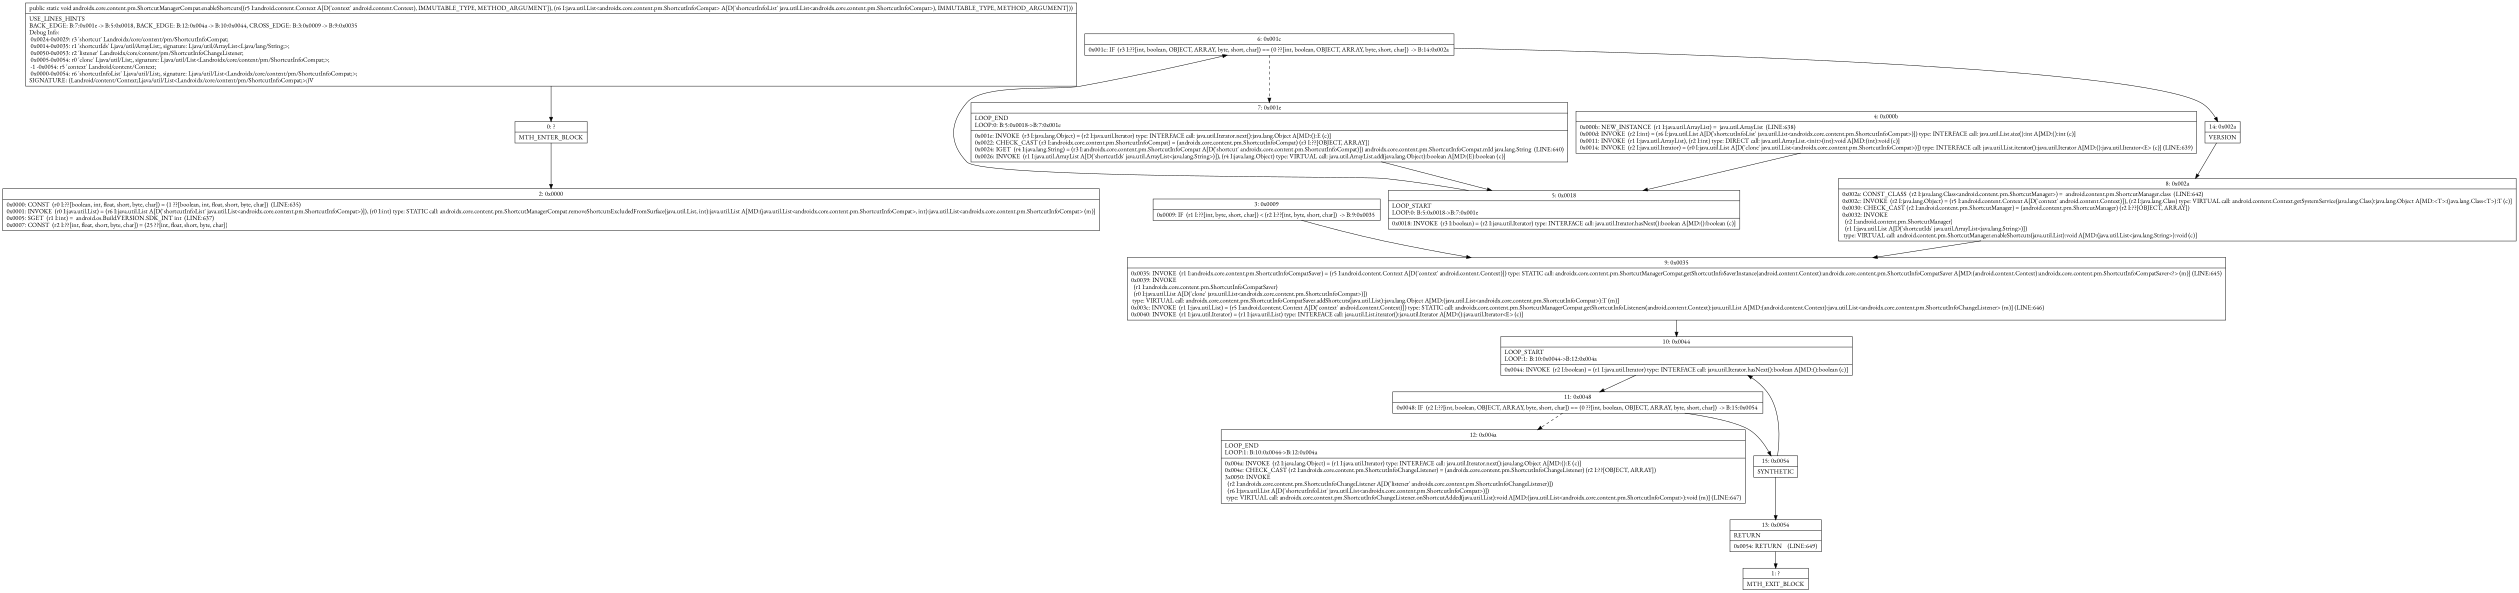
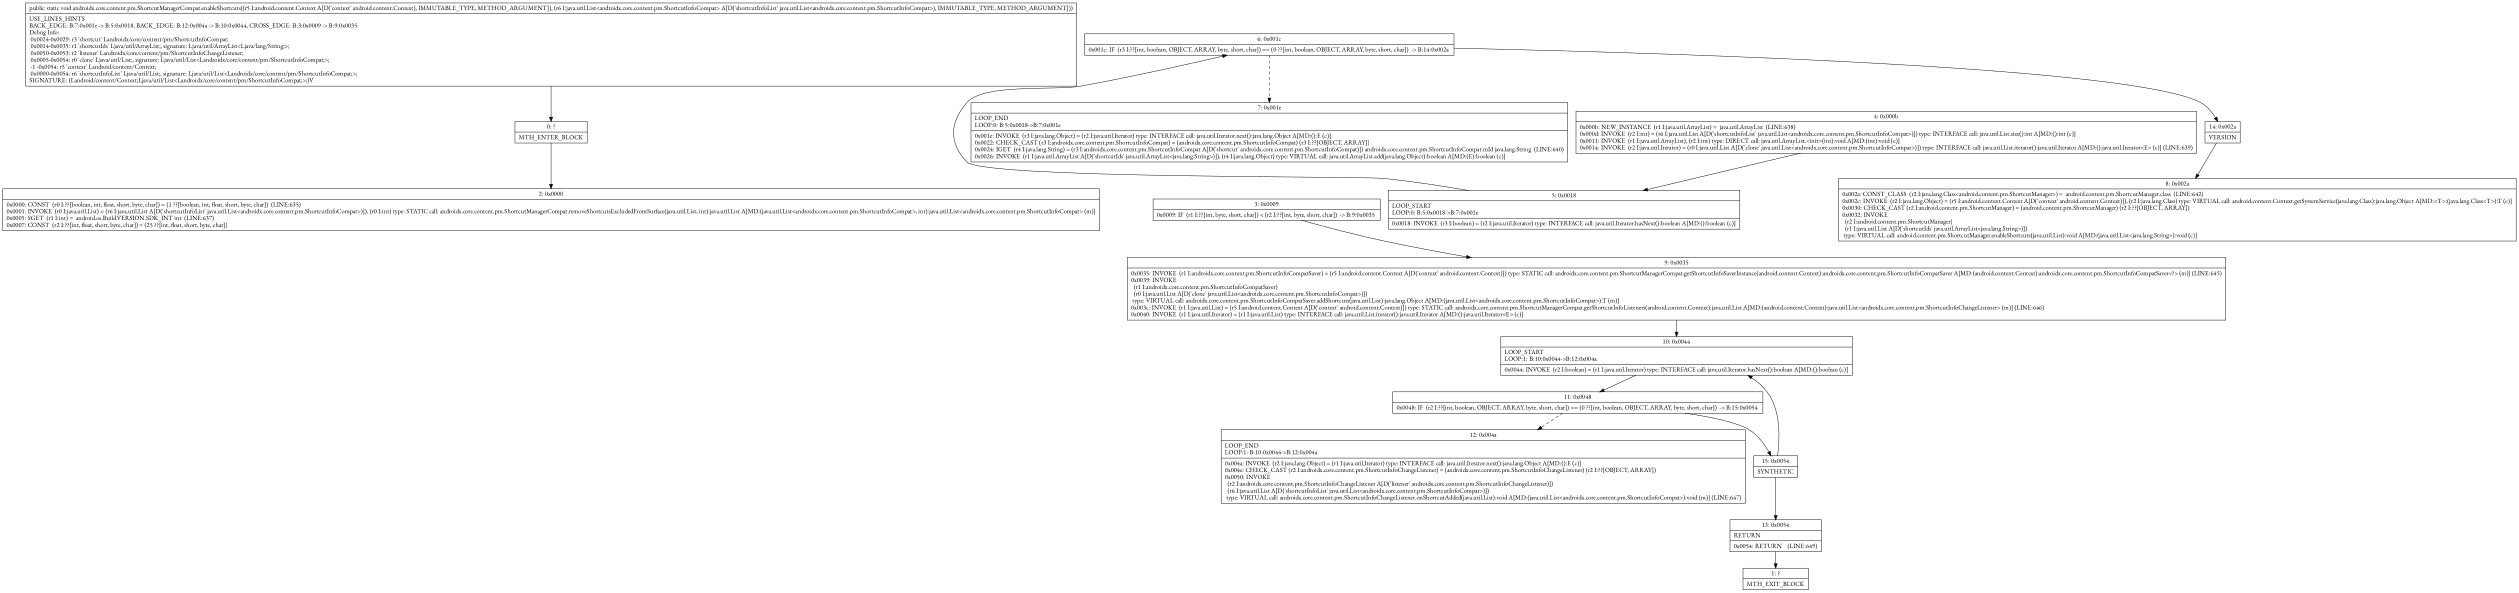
  digraph {
    fontname="EB Garamond"
    node [fontname="EB Garamond" shape=record]
    edge [fontname="EB Garamond"]
    n1 [label="{0\:\ ?|MTH_ENTER_BLOCK\l}"]
    n2 [label="{2\:\ 0x0000|0x0000: CONST  (r0 I:??[boolean, int, float, short, byte, char]) = (1 ??[boolean, int, float, short, byte, char])  (LINE:635)\l0x0001: INVOKE  (r0 I:java.util.List) = (r6 I:java.util.List A[D('shortcutInfoList' java.util.List\<androidx.core.content.pm.ShortcutInfoCompat\>)]), (r0 I:int) type: STATIC call: androidx.core.content.pm.ShortcutManagerCompat.removeShortcutsExcludedFromSurface(java.util.List, int):java.util.List A[MD:(java.util.List\<androidx.core.content.pm.ShortcutInfoCompat\>, int):java.util.List\<androidx.core.content.pm.ShortcutInfoCompat\> (m)]\l0x0005: SGET  (r1 I:int) =  android.os.Build.VERSION.SDK_INT int  (LINE:637)\l0x0007: CONST  (r2 I:??[int, float, short, byte, char]) = (25 ??[int, float, short, byte, char]) \l}"]
    n3 [label="{3\:\ 0x0009|0x0009: IF  (r1 I:??[int, byte, short, char]) \< (r2 I:??[int, byte, short, char])  \-\> B:9:0x0035 \l}"]
    n4 [label="{9\:\ 0x0035|0x0035: INVOKE  (r1 I:androidx.core.content.pm.ShortcutInfoCompatSaver) = (r5 I:android.content.Context A[D('context' android.content.Context)]) type: STATIC call: androidx.core.content.pm.ShortcutManagerCompat.getShortcutInfoSaverInstance(android.content.Context):androidx.core.content.pm.ShortcutInfoCompatSaver A[MD:(android.content.Context):androidx.core.content.pm.ShortcutInfoCompatSaver\<?\> (m)] (LINE:645)\l0x0039: INVOKE  \l  (r1 I:androidx.core.content.pm.ShortcutInfoCompatSaver)\l  (r0 I:java.util.List A[D('clone' java.util.List\<androidx.core.content.pm.ShortcutInfoCompat\>)])\l type: VIRTUAL call: androidx.core.content.pm.ShortcutInfoCompatSaver.addShortcuts(java.util.List):java.lang.Object A[MD:(java.util.List\<androidx.core.content.pm.ShortcutInfoCompat\>):T (m)]\l0x003c: INVOKE  (r1 I:java.util.List) = (r5 I:android.content.Context A[D('context' android.content.Context)]) type: STATIC call: androidx.core.content.pm.ShortcutManagerCompat.getShortcutInfoListeners(android.content.Context):java.util.List A[MD:(android.content.Context):java.util.List\<androidx.core.content.pm.ShortcutInfoChangeListener\> (m)] (LINE:646)\l0x0040: INVOKE  (r1 I:java.util.Iterator) = (r1 I:java.util.List) type: INTERFACE call: java.util.List.iterator():java.util.Iterator A[MD:():java.util.Iterator\<E\> (c)]\l}"]
    n5 [label="{4\:\ 0x000b|0x000b: NEW_INSTANCE  (r1 I:java.util.ArrayList) =  java.util.ArrayList  (LINE:638)\l0x000d: INVOKE  (r2 I:int) = (r6 I:java.util.List A[D('shortcutInfoList' java.util.List\<androidx.core.content.pm.ShortcutInfoCompat\>)]) type: INTERFACE call: java.util.List.size():int A[MD:():int (c)]\l0x0011: INVOKE  (r1 I:java.util.ArrayList), (r2 I:int) type: DIRECT call: java.util.ArrayList.\<init\>(int):void A[MD:(int):void (c)]\l0x0014: INVOKE  (r2 I:java.util.Iterator) = (r0 I:java.util.List A[D('clone' java.util.List\<androidx.core.content.pm.ShortcutInfoCompat\>)]) type: INTERFACE call: java.util.List.iterator():java.util.Iterator A[MD:():java.util.Iterator\<E\> (c)] (LINE:639)\l}"]
    n6 [label="{5\:\ 0x0018|LOOP_START\lLOOP:0: B:5:0x0018\-\>B:7:0x001e\l|0x0018: INVOKE  (r3 I:boolean) = (r2 I:java.util.Iterator) type: INTERFACE call: java.util.Iterator.hasNext():boolean A[MD:():boolean (c)]\l}"]
    n7 [label="{10\:\ 0x0044|LOOP_START\lLOOP:1: B:10:0x0044\-\>B:12:0x004a\l|0x0044: INVOKE  (r2 I:boolean) = (r1 I:java.util.Iterator) type: INTERFACE call: java.util.Iterator.hasNext():boolean A[MD:():boolean (c)]\l}"]
    n8 [label="{6\:\ 0x001c|0x001c: IF  (r3 I:??[int, boolean, OBJECT, ARRAY, byte, short, char]) == (0 ??[int, boolean, OBJECT, ARRAY, byte, short, char])  \-\> B:14:0x002a \l}"]
    n9 [label="{7\:\ 0x001e|LOOP_END\lLOOP:0: B:5:0x0018\-\>B:7:0x001e\l|0x001e: INVOKE  (r3 I:java.lang.Object) = (r2 I:java.util.Iterator) type: INTERFACE call: java.util.Iterator.next():java.lang.Object A[MD:():E (c)]\l0x0022: CHECK_CAST (r3 I:androidx.core.content.pm.ShortcutInfoCompat) = (androidx.core.content.pm.ShortcutInfoCompat) (r3 I:??[OBJECT, ARRAY]) \l0x0024: IGET  (r4 I:java.lang.String) = (r3 I:androidx.core.content.pm.ShortcutInfoCompat A[D('shortcut' androidx.core.content.pm.ShortcutInfoCompat)]) androidx.core.content.pm.ShortcutInfoCompat.mId java.lang.String  (LINE:640)\l0x0026: INVOKE  (r1 I:java.util.ArrayList A[D('shortcutIds' java.util.ArrayList\<java.lang.String\>)]), (r4 I:java.lang.Object) type: VIRTUAL call: java.util.ArrayList.add(java.lang.Object):boolean A[MD:(E):boolean (c)]\l}"]
    n10 [label="{14\:\ 0x002a|VERSION\l}"]
    n11 [label="{8\:\ 0x002a|0x002a: CONST_CLASS  (r2 I:java.lang.Class\<android.content.pm.ShortcutManager\>) =  android.content.pm.ShortcutManager.class  (LINE:642)\l0x002c: INVOKE  (r2 I:java.lang.Object) = (r5 I:android.content.Context A[D('context' android.content.Context)]), (r2 I:java.lang.Class) type: VIRTUAL call: android.content.Context.getSystemService(java.lang.Class):java.lang.Object A[MD:\<T\>:(java.lang.Class\<T\>):T (c)]\l0x0030: CHECK_CAST (r2 I:android.content.pm.ShortcutManager) = (android.content.pm.ShortcutManager) (r2 I:??[OBJECT, ARRAY]) \l0x0032: INVOKE  \l  (r2 I:android.content.pm.ShortcutManager)\l  (r1 I:java.util.List A[D('shortcutIds' java.util.ArrayList\<java.lang.String\>)])\l type: VIRTUAL call: android.content.pm.ShortcutManager.enableShortcuts(java.util.List):void A[MD:(java.util.List\<java.lang.String\>):void (c)]\l}"]
    n12 [label="{11\:\ 0x0048|0x0048: IF  (r2 I:??[int, boolean, OBJECT, ARRAY, byte, short, char]) == (0 ??[int, boolean, OBJECT, ARRAY, byte, short, char])  \-\> B:15:0x0054 \l}"]
-   n13 [label="{12\:\ 0x004a|LOOP_END\lLOOP:1: B:10:0x0044\-\>B:12:0x004a\l|0x004a: INVOKE  (r2 I:java.lang.Object) = (r1 I:java.util.Iterator) type: INTERFACE call: java.util.Iterator.next():java.lang.Object A[MD:():E (c)]\l0x004e: CHECK_CAST (r2 I:androidx.core.content.pm.ShortcutInfoChangeListener) = (androidx.core.content.pm.ShortcutInfoChangeListener) (r2 I:??[OBJECT, ARRAY]) \l3x0050: INVOKE  \l  (r2 I:androidx.core.content.pm.ShortcutInfoChangeListener A[D('listener' androidx.core.content.pm.ShortcutInfoChangeListener)])\l  (r6 I:java.util.List A[D('shortcutInfoList' java.util.List\<androidx.core.content.pm.ShortcutInfoCompat\>)])\l type: VIRTUAL call: androidx.core.content.pm.ShortcutInfoChangeListener.onShortcutAdded(java.util.List):void A[MD:(java.util.List\<androidx.core.content.pm.ShortcutInfoCompat\>):void (m)] (LINE:647)\l}"]
+   n13 [label="{12\:\ 0x004a|LOOP_END\lLOOP:1: B:10:0x0044\-\>B:12:0x004a\l|0x004a: INVOKE  (r2 I:java.lang.Object) = (r1 I:java.util.Iterator) type: INTERFACE call: java.util.Iterator.next():java.lang.Object A[MD:():E (c)]\l0x004e: CHECK_CAST (r2 I:androidx.core.content.pm.ShortcutInfoChangeListener) = (androidx.core.content.pm.ShortcutInfoChangeListener) (r2 I:??[OBJECT, ARRAY]) \l0x0050: INVOKE  \l  (r2 I:androidx.core.content.pm.ShortcutInfoChangeListener A[D('listener' androidx.core.content.pm.ShortcutInfoChangeListener)])\l  (r6 I:java.util.List A[D('shortcutInfoList' java.util.List\<androidx.core.content.pm.ShortcutInfoCompat\>)])\l type: VIRTUAL call: androidx.core.content.pm.ShortcutInfoChangeListener.onShortcutAdded(java.util.List):void A[MD:(java.util.List\<androidx.core.content.pm.ShortcutInfoCompat\>):void (m)] (LINE:647)\l}"]
    n14 [label="{15\:\ 0x0054|SYNTHETIC\l}"]
    n15 [label="{13\:\ 0x0054|RETURN\l|0x0054: RETURN    (LINE:649)\l}"]
    n16 [label="{1\:\ ?|MTH_EXIT_BLOCK\l}"]
    n17 [label="{public static void androidx.core.content.pm.ShortcutManagerCompat.enableShortcuts((r5 I:android.content.Context A[D('context' android.content.Context), IMMUTABLE_TYPE, METHOD_ARGUMENT]), (r6 I:java.util.List\<androidx.core.content.pm.ShortcutInfoCompat\> A[D('shortcutInfoList' java.util.List\<androidx.core.content.pm.ShortcutInfoCompat\>), IMMUTABLE_TYPE, METHOD_ARGUMENT]))  | USE_LINES_HINTS\lBACK_EDGE: B:7:0x001e \-\> B:5:0x0018, BACK_EDGE: B:12:0x004a \-\> B:10:0x0044, CROSS_EDGE: B:3:0x0009 \-\> B:9:0x0035\lDebug Info:\l  0x0024\-0x0029: r3 'shortcut' Landroidx\/core\/content\/pm\/ShortcutInfoCompat;\l  0x0014\-0x0035: r1 'shortcutIds' Ljava\/util\/ArrayList;, signature: Ljava\/util\/ArrayList\<Ljava\/lang\/String;\>;\l  0x0050\-0x0053: r2 'listener' Landroidx\/core\/content\/pm\/ShortcutInfoChangeListener;\l  0x0005\-0x0054: r0 'clone' Ljava\/util\/List;, signature: Ljava\/util\/List\<Landroidx\/core\/content\/pm\/ShortcutInfoCompat;\>;\l  \-1 \-0x0054: r5 'context' Landroid\/content\/Context;\l  0x0000\-0x0054: r6 'shortcutInfoList' Ljava\/util\/List;, signature: Ljava\/util\/List\<Landroidx\/core\/content\/pm\/ShortcutInfoCompat;\>;\lSIGNATURE: (Landroid\/content\/Context;Ljava\/util\/List\<Landroidx\/core\/content\/pm\/ShortcutInfoCompat;\>;)V\l}"]
    n1 -> n2
    n3 -> n4
    n4 -> n7
    n5 -> n6
    n6 -> n8
    n7 -> n12
    n8 -> n9 [style=dashed]
    n8 -> n10
-   n9 -> n6
    n10 -> n11
-   n11 -> n4
    n12 -> n13 [style=dashed]
    n12 -> n14
    n14 -> n7
    n14 -> n15
    n15 -> n16
    n17 -> n1
  }
